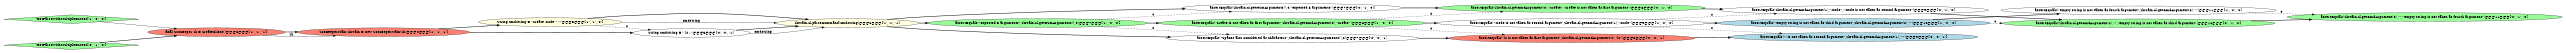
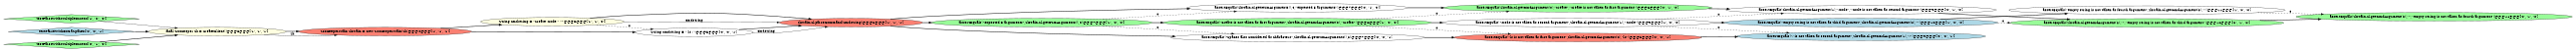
  digraph {
    rankdir=LR
    node [fillcolor=palegreen shape=ellipse style=filled]
    edge [style=bold]
    n1 [label="assertEquals(\"expected 5 arguments\",zkMain.cl.getNumArguments(),4)@@@7@@@['1', '0', '0']"]
    n2 [label="assertEquals(\"create is not taken as first argument\",zkMain.cl.getCmdArgument(0),\"create\")@@@8@@@['1', '0', '0']"]
    n3 [fillcolor=white label="assertEquals(\"Spaces also considered as characters\",zkMain.cl.getNumArguments(),2)@@@7@@@['0', '0', '1']"]
    n4 [fillcolor=white label="assertEquals(zkMain.cl.getNumArguments(),4,\"expected 5 arguments\")@@@7@@@['0', '1', '0']"]
    n5 [fillcolor=salmon label="assertEquals(\"ls is not taken as first argument\",zkMain.cl.getCmdArgument(0),\"ls\")@@@8@@@['0', '0', '1']"]
    n6 [fillcolor=white label="assertEquals(\"/node is not taken as second argument\",zkMain.cl.getCmdArgument(1),\"/node\")@@@9@@@['1', '0', '0']"]
    n7 [label="assertEquals(zkMain.cl.getCmdArgument(0),\"create\",\"create is not taken as first argument\")@@@8@@@['0', '1', '0']"]
    n8 [fillcolor=white label="String cmdstring = \" ls / \"@@@5@@@['0', '0', '1']"]
-   n9 [fillcolor=lightyellow label="zkMain.cl.parseCommand(cmdstring)@@@6@@@['1', '1', '1']"]
+   n9 [fillcolor=salmon label="zkMain.cl.parseCommand(cmdstring)@@@6@@@['1', '1', '1']"]
    n10 [fillcolor=lightblue label="assertEquals(\"/ is not taken as second argument\",zkMain.cl.getCmdArgument(1),\"/\")@@@9@@@['0', '0', '1']"]
    n11 [fillcolor=white label="assertEquals(zkMain.cl.getCmdArgument(1),\"/node\",\"/node is not taken as second argument\")@@@9@@@['0', '1', '0']"]
    n12 [fillcolor=lightblue label="assertEquals(\"empty string is not taken as third argument\",zkMain.cl.getCmdArgument(2),\"\")@@@10@@@['1', '0', '0']"]
    n13 [fillcolor=lightyellow label="String cmdstring = \"create /node '' ''\"@@@5@@@['1', '1', '0']"]
    n14 [fillcolor=white label="assertEquals(\"empty string is not taken as fourth argument\",zkMain.cl.getCmdArgument(3),\"\")@@@11@@@['1', '0', '0']"]
    n15 [label="assertEquals(zkMain.cl.getCmdArgument(3),\"\",\"empty string is not taken as fourth argument\")@@@11@@@['0', '1', '0']"]
    n16 [label="assertEquals(zkMain.cl.getCmdArgument(2),\"\",\"empty string is not taken as third argument\")@@@10@@@['0', '1', '0']"]
    n17 [label="testParseWithMultipleQuotes['1', '0', '0']" shape=diamond]
-   n18 [fillcolor=salmon label="final ZooKeeper zk = createClient()@@@3@@@['1', '1', '1']"]
+   n18 [fillcolor=lightyellow label="final ZooKeeper zk = createClient()@@@3@@@['1', '1', '1']"]
    n19 [fillcolor=salmon label="ZooKeeperMain zkMain = new ZooKeeperMain(zk)@@@4@@@['1', '1', '1']"]
+   n20 [fillcolor=lightblue label="testParseWithExtraSpaces['0', '0', '1']" shape=diamond]
    n21 [label="testParseWithMultipleQuotes['0', '1', '0']" shape=diamond]
    n1 -> n2
    n1 -> n3 [label=0 style=dashed]
    n1 -> n4 [label=0 style=dashed]
    n2 -> n5 [label=0 style=dashed]
    n2 -> n6
    n2 -> n7 [label=0 style=dashed]
    n3 -> n5
    n4 -> n7
    n5 -> n10
    n6 -> n10 [label=0 style=dashed]
    n6 -> n11 [label=0 style=dashed]
    n6 -> n12
    n7 -> n11
    n8 -> n9
    n8 -> n9 [label=cmdstring style=solid]
    n9 -> n1
    n9 -> n3
    n9 -> n4
    n11 -> n16
    n12 -> n14
    n12 -> n16 [label=0 style=dashed]
    n13 -> n8 [label=0 style=dashed]
    n13 -> n9
    n13 -> n9 [label=cmdstring style=solid]
    n14 -> n15 [label=0 style=dashed]
    n16 -> n15
    n17 -> n18 [style=solid]
    n18 -> n19
    n18 -> n19 [label=zk style=solid]
    n19 -> n8
    n19 -> n13
+   n20 -> n18
    n21 -> n18
  }
